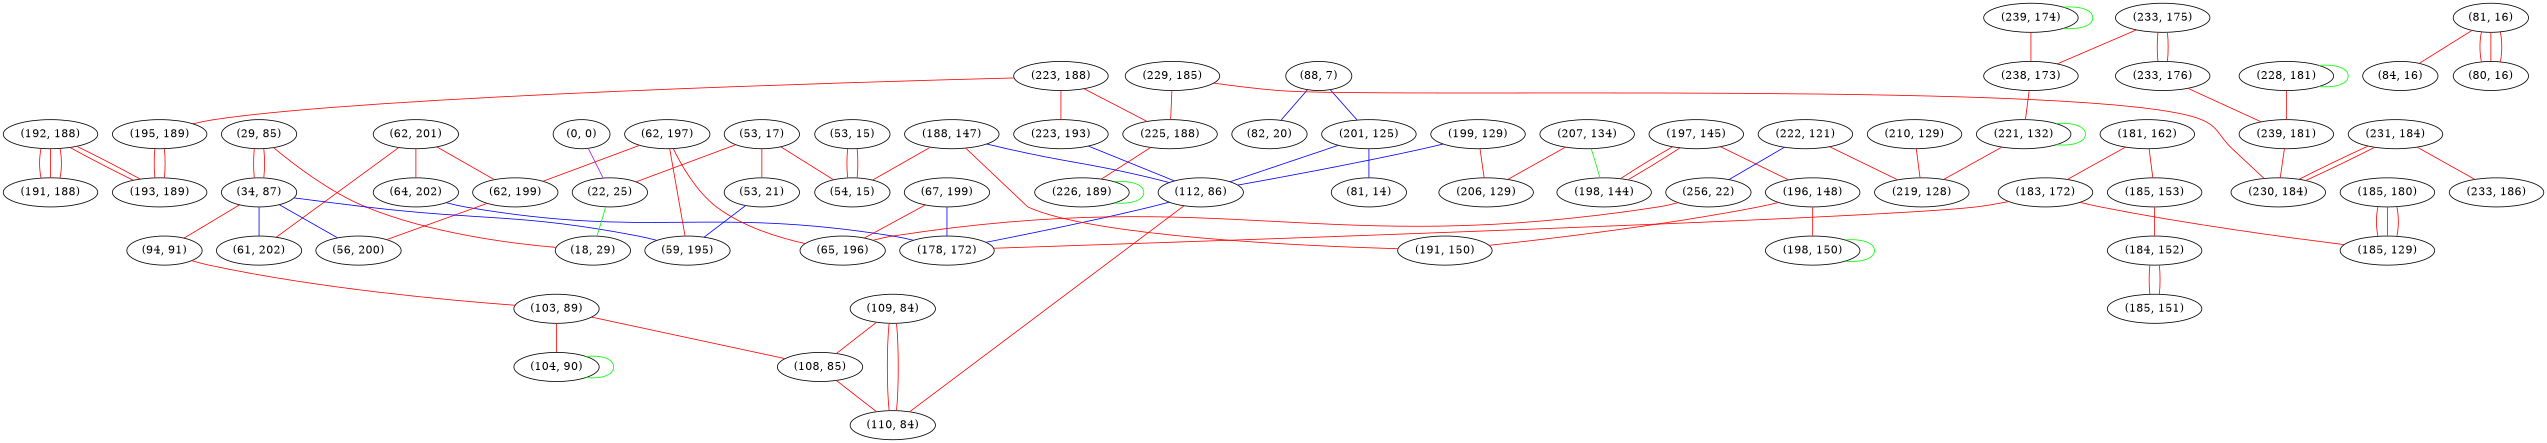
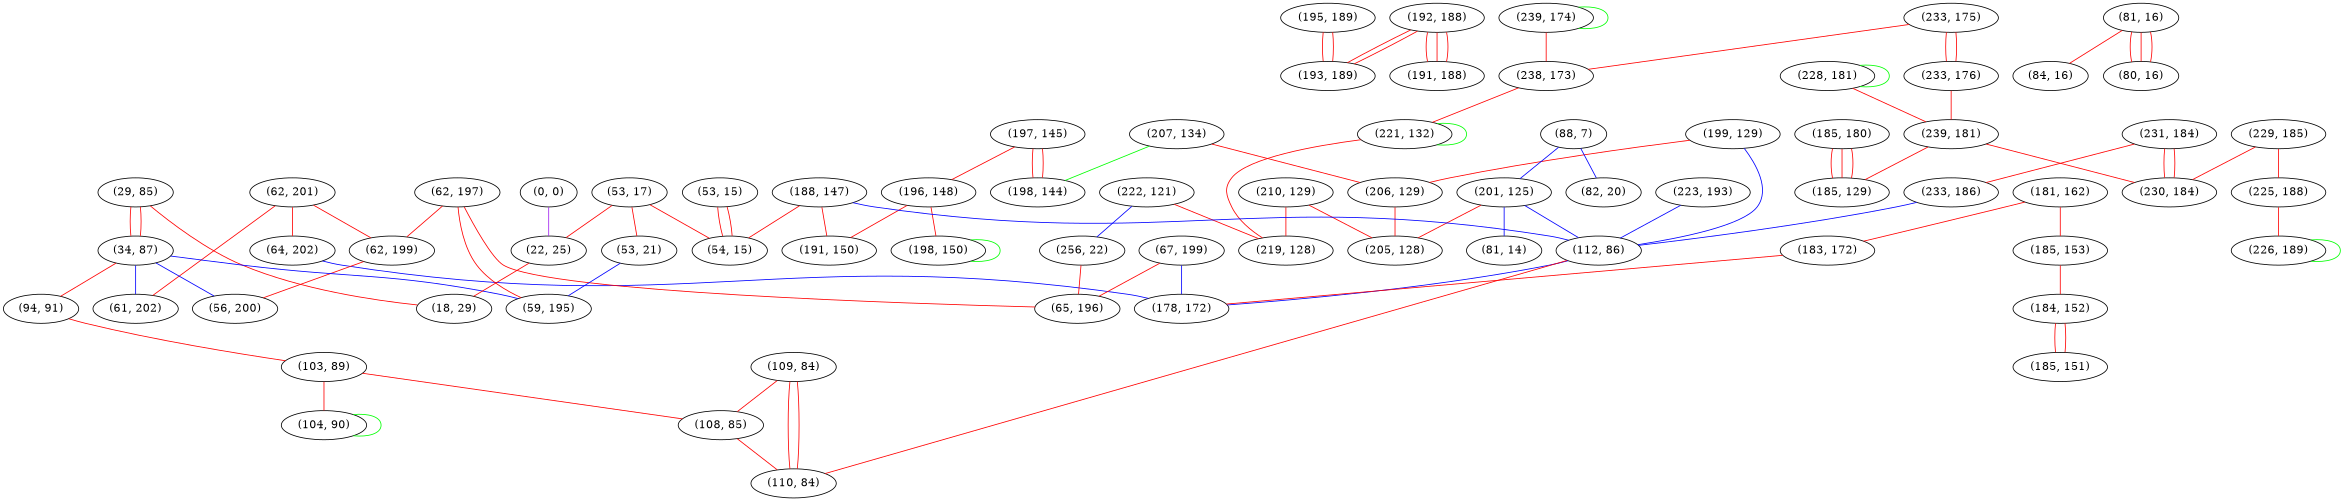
  graph {
    edge [color=red weight=1]
-   "(223, 188)"
    "(195, 189)"
    "(223, 193)"
    "(225, 188)"
    "(193, 189)"
    "(112, 86)"
    "(226, 189)"
    "(233, 175)"
    "(238, 173)"
    "(233, 176)"
    "(221, 132)"
    n12 [label="(239, 181)"]
    "(53, 15)"
    "(54, 15)"
    "(239, 174)"
    "(192, 188)"
    "(191, 188)"
    n18 [label="(206, 129)"]
    "(199, 129)"
+   "(205, 128)"
    "(178, 172)"
    "(110, 84)"
    "(197, 145)"
    "(196, 148)"
    "(198, 144)"
    "(191, 150)"
    n27 [label="(198, 150)"]
    "(62, 201)"
    "(64, 202)"
    "(61, 202)"
    "(62, 199)"
    "(56, 200)"
    "(181, 162)"
    "(183, 172)"
    "(185, 153)"
    n36 [label="(185, 129)"]
    "(184, 152)"
    "(29, 85)"
    "(34, 87)"
    "(18, 29)"
    "(94, 91)"
    "(59, 195)"
    "(219, 128)"
    "(103, 89)"
    "(230, 184)"
    "(0, 0)"
    "(22, 25)"
    "(62, 197)"
    "(65, 196)"
    "(67, 199)"
    "(53, 17)"
    "(53, 21)"
    "(81, 16)"
    "(84, 16)"
    "(80, 16)"
    "(108, 85)"
    "(104, 90)"
    "(88, 7)"
    "(201, 125)"
    "(82, 20)"
    "(81, 14)"
    "(229, 185)"
    "(231, 184)"
    "(233, 186)"
    "(207, 134)"
    "(210, 129)"
    "(185, 180)"
    "(222, 121)"
    "(256, 22)"
    "(188, 147)"
    "(228, 181)"
    "(109, 84)"
    "(185, 151)"
-   "(223, 188)" -- "(195, 189)"
-   "(223, 188)" -- "(223, 193)"
-   "(223, 188)" -- "(225, 188)"
    "(195, 189)" -- "(193, 189)"
    "(195, 189)" -- "(193, 189)"
    "(223, 193)" -- "(112, 86)" [color=blue weight=3]
    "(225, 188)" -- "(226, 189)"
    "(112, 86)" -- "(178, 172)" [color=blue weight=3]
    "(112, 86)" -- "(110, 84)"
    "(226, 189)" -- "(226, 189)" [color=green weight=2]
    "(233, 175)" -- "(238, 173)"
    "(233, 175)" -- "(233, 176)"
    "(233, 175)" -- "(233, 176)"
    "(238, 173)" -- "(221, 132)"
    "(233, 176)" -- n12
    "(221, 132)" -- "(221, 132)" [color=green weight=2]
    "(221, 132)" -- "(219, 128)"
    n12 -- "(230, 184)"
    "(53, 15)" -- "(54, 15)"
    "(53, 15)" -- "(54, 15)"
    "(239, 174)" -- "(238, 173)"
    "(239, 174)" -- "(239, 174)" [color=green weight=2]
    "(192, 188)" -- "(193, 189)"
    "(192, 188)" -- "(193, 189)"
    "(192, 188)" -- "(191, 188)"
    "(192, 188)" -- "(191, 188)"
    "(192, 188)" -- "(191, 188)"
+   n18 -- "(205, 128)"
    "(199, 129)" -- "(112, 86)" [color=blue weight=3]
    "(199, 129)" -- n18
    "(197, 145)" -- "(196, 148)"
    "(197, 145)" -- "(198, 144)"
    "(197, 145)" -- "(198, 144)"
    "(196, 148)" -- "(191, 150)"
    "(196, 148)" -- n27
    n27 -- n27 [color=green weight=2]
    "(62, 201)" -- "(64, 202)"
    "(62, 201)" -- "(61, 202)"
    "(62, 201)" -- "(62, 199)"
    "(64, 202)" -- "(178, 172)" [color=blue weight=3]
    "(62, 199)" -- "(56, 200)"
    "(181, 162)" -- "(183, 172)"
    "(181, 162)" -- "(185, 153)"
    "(183, 172)" -- "(178, 172)"
-   "(183, 172)" -- n36
+   n12 -- n36
    "(185, 153)" -- "(184, 152)"
    "(184, 152)" -- "(185, 151)"
    "(184, 152)" -- "(185, 151)"
    "(29, 85)" -- "(34, 87)"
    "(29, 85)" -- "(34, 87)"
    "(29, 85)" -- "(18, 29)"
    "(34, 87)" -- "(61, 202)" [color=blue weight=3]
    "(34, 87)" -- "(56, 200)" [color=blue weight=3]
    "(34, 87)" -- "(94, 91)"
    "(34, 87)" -- "(59, 195)" [color=blue weight=3]
    "(94, 91)" -- "(103, 89)"
    "(103, 89)" -- "(108, 85)"
    "(103, 89)" -- "(104, 90)"
    "(0, 0)" -- "(22, 25)" [color=purple weight=4]
-   "(22, 25)" -- "(18, 29)" [color=green weight=2]
+   "(22, 25)" -- "(18, 29)" [weight=2]
    "(62, 197)" -- "(62, 199)"
    "(62, 197)" -- "(59, 195)"
    "(62, 197)" -- "(65, 196)"
    "(67, 199)" -- "(178, 172)" [color=blue weight=3]
    "(67, 199)" -- "(65, 196)"
    "(53, 17)" -- "(54, 15)"
    "(53, 17)" -- "(22, 25)"
    "(53, 17)" -- "(53, 21)"
    "(53, 21)" -- "(59, 195)" [color=blue weight=3]
    "(81, 16)" -- "(84, 16)"
    "(81, 16)" -- "(80, 16)"
    "(81, 16)" -- "(80, 16)"
    "(81, 16)" -- "(80, 16)"
    "(108, 85)" -- "(110, 84)"
    "(104, 90)" -- "(104, 90)" [color=green weight=2]
    "(88, 7)" -- "(201, 125)" [color=blue weight=3]
    "(88, 7)" -- "(82, 20)" [color=blue weight=3]
    "(201, 125)" -- "(112, 86)" [color=blue weight=3]
+   "(201, 125)" -- "(205, 128)"
    "(201, 125)" -- "(81, 14)" [color=blue weight=3]
    "(229, 185)" -- "(225, 188)"
    "(229, 185)" -- "(230, 184)"
    "(231, 184)" -- "(230, 184)"
    "(231, 184)" -- "(230, 184)"
    "(231, 184)" -- "(233, 186)"
+   "(233, 186)" -- "(112, 86)" [color=blue weight=3]
    "(207, 134)" -- n18
    "(207, 134)" -- "(198, 144)" [color=green]
+   "(210, 129)" -- "(205, 128)"
    "(210, 129)" -- "(219, 128)"
    "(185, 180)" -- n36
    "(185, 180)" -- n36
    "(185, 180)" -- n36
    "(222, 121)" -- "(219, 128)"
    "(222, 121)" -- "(256, 22)" [color=blue weight=3]
    "(256, 22)" -- "(65, 196)"
    "(188, 147)" -- "(112, 86)" [color=blue weight=3]
    "(188, 147)" -- "(54, 15)"
    "(188, 147)" -- "(191, 150)"
    "(228, 181)" -- n12
    "(228, 181)" -- "(228, 181)" [color=green weight=2]
    "(109, 84)" -- "(110, 84)"
    "(109, 84)" -- "(110, 84)"
    "(109, 84)" -- "(108, 85)"
  }
